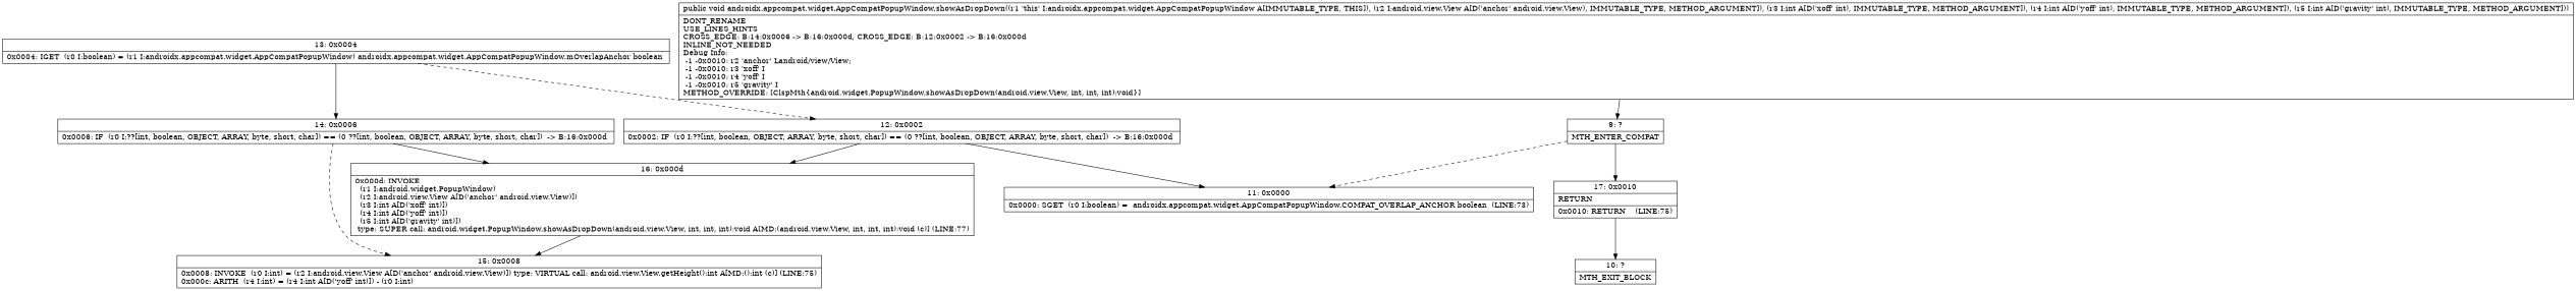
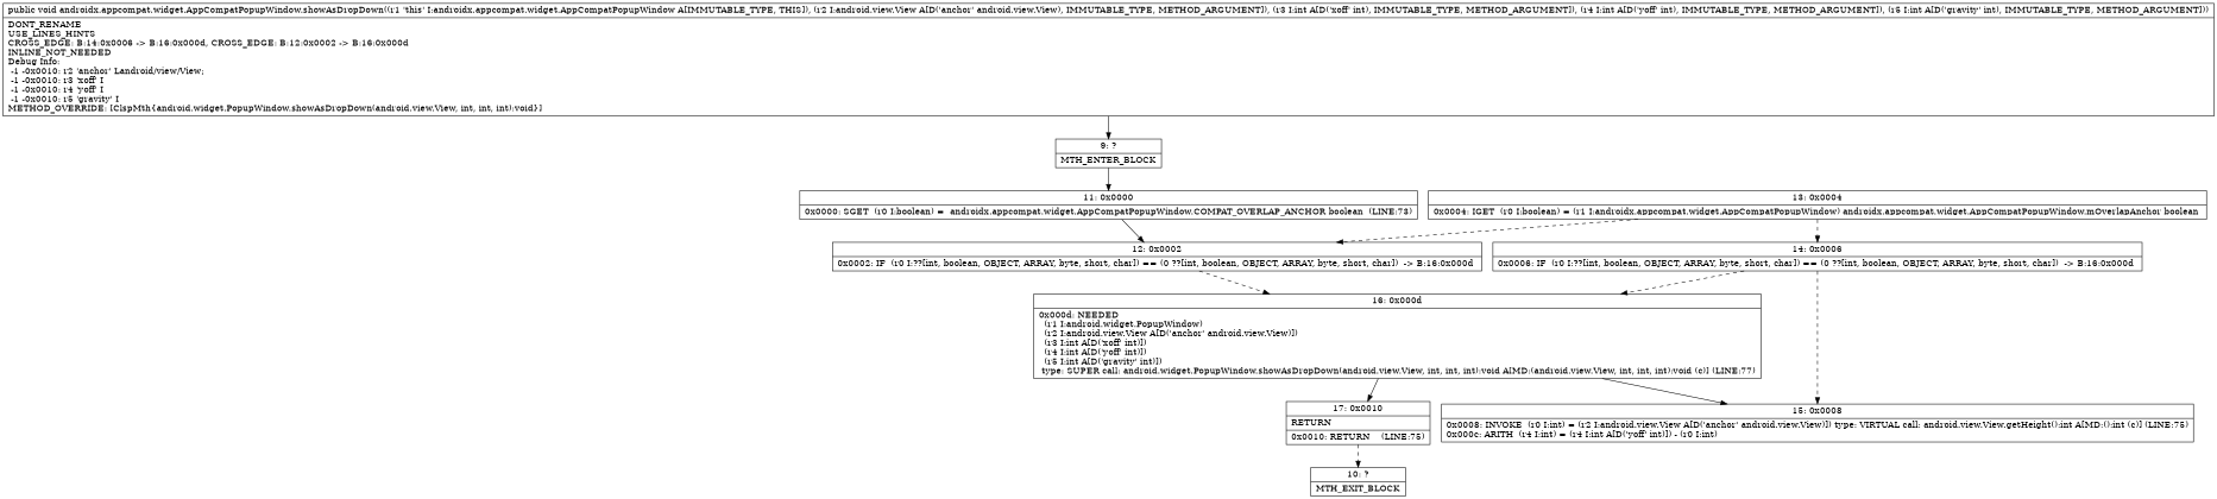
  digraph {
    node [shape=record]
-   n1 [label="{9\:\ ?|MTH_ENTER_COMPAT\l}"]
+   n1 [label="{9\:\ ?|MTH_ENTER_BLOCK\l}"]
    n2 [label="{11\:\ 0x0000|0x0000: SGET  (r0 I:boolean) =  androidx.appcompat.widget.AppCompatPopupWindow.COMPAT_OVERLAP_ANCHOR boolean  (LINE:73)\l}"]
    n3 [label="{12\:\ 0x0002|0x0002: IF  (r0 I:??[int, boolean, OBJECT, ARRAY, byte, short, char]) == (0 ??[int, boolean, OBJECT, ARRAY, byte, short, char])  \-\> B:16:0x000d \l}"]
-   n4 [label="{16\:\ 0x000d|0x000d: INVOKE  \l  (r1 I:android.widget.PopupWindow)\l  (r2 I:android.view.View A[D('anchor' android.view.View)])\l  (r3 I:int A[D('xoff' int)])\l  (r4 I:int A[D('yoff' int)])\l  (r5 I:int A[D('gravity' int)])\l type: SUPER call: android.widget.PopupWindow.showAsDropDown(android.view.View, int, int, int):void A[MD:(android.view.View, int, int, int):void (c)] (LINE:77)\l}"]
+   n4 [label="{16\:\ 0x000d|0x000d: NEEDED  \l  (r1 I:android.widget.PopupWindow)\l  (r2 I:android.view.View A[D('anchor' android.view.View)])\l  (r3 I:int A[D('xoff' int)])\l  (r4 I:int A[D('yoff' int)])\l  (r5 I:int A[D('gravity' int)])\l type: SUPER call: android.widget.PopupWindow.showAsDropDown(android.view.View, int, int, int):void A[MD:(android.view.View, int, int, int):void (c)] (LINE:77)\l}"]
    n5 [label="{13\:\ 0x0004|0x0004: IGET  (r0 I:boolean) = (r1 I:androidx.appcompat.widget.AppCompatPopupWindow) androidx.appcompat.widget.AppCompatPopupWindow.mOverlapAnchor boolean \l}"]
    n6 [label="{14\:\ 0x0006|0x0006: IF  (r0 I:??[int, boolean, OBJECT, ARRAY, byte, short, char]) == (0 ??[int, boolean, OBJECT, ARRAY, byte, short, char])  \-\> B:16:0x000d \l}"]
    n7 [label="{15\:\ 0x0008|0x0008: INVOKE  (r0 I:int) = (r2 I:android.view.View A[D('anchor' android.view.View)]) type: VIRTUAL call: android.view.View.getHeight():int A[MD:():int (c)] (LINE:75)\l0x000c: ARITH  (r4 I:int) = (r4 I:int A[D('yoff' int)]) \- (r0 I:int) \l}"]
    n8 [label="{17\:\ 0x0010|RETURN\l|0x0010: RETURN    (LINE:75)\l}"]
    n9 [label="{10\:\ ?|MTH_EXIT_BLOCK\l}"]
    n10 [label="{public void androidx.appcompat.widget.AppCompatPopupWindow.showAsDropDown((r1 'this' I:androidx.appcompat.widget.AppCompatPopupWindow A[IMMUTABLE_TYPE, THIS]), (r2 I:android.view.View A[D('anchor' android.view.View), IMMUTABLE_TYPE, METHOD_ARGUMENT]), (r3 I:int A[D('xoff' int), IMMUTABLE_TYPE, METHOD_ARGUMENT]), (r4 I:int A[D('yoff' int), IMMUTABLE_TYPE, METHOD_ARGUMENT]), (r5 I:int A[D('gravity' int), IMMUTABLE_TYPE, METHOD_ARGUMENT]))  | DONT_RENAME\lUSE_LINES_HINTS\lCROSS_EDGE: B:14:0x0006 \-\> B:16:0x000d, CROSS_EDGE: B:12:0x0002 \-\> B:16:0x000d\lINLINE_NOT_NEEDED\lDebug Info:\l  \-1 \-0x0010: r2 'anchor' Landroid\/view\/View;\l  \-1 \-0x0010: r3 'xoff' I\l  \-1 \-0x0010: r4 'yoff' I\l  \-1 \-0x0010: r5 'gravity' I\lMETHOD_OVERRIDE: [ClspMth\{android.widget.PopupWindow.showAsDropDown(android.view.View, int, int, int):void\}]\l}"]
-   n1 -> n2 [style=dashed]
-   n3 -> n2
-   n3 -> n4
+   n1 -> n2
+   n2 -> n3
+   n3 -> n4 [style=dashed]
    n4 -> n7
-   n1 -> n8
+   n4 -> n8
    n5 -> n3 [style=dashed]
-   n5 -> n6
-   n6 -> n4
+   n5 -> n6 [style=dashed]
+   n6 -> n4 [style=dashed]
    n6 -> n7 [style=dashed]
-   n8 -> n9
+   n8 -> n9 [style=dashed]
    n10 -> n1
  }
